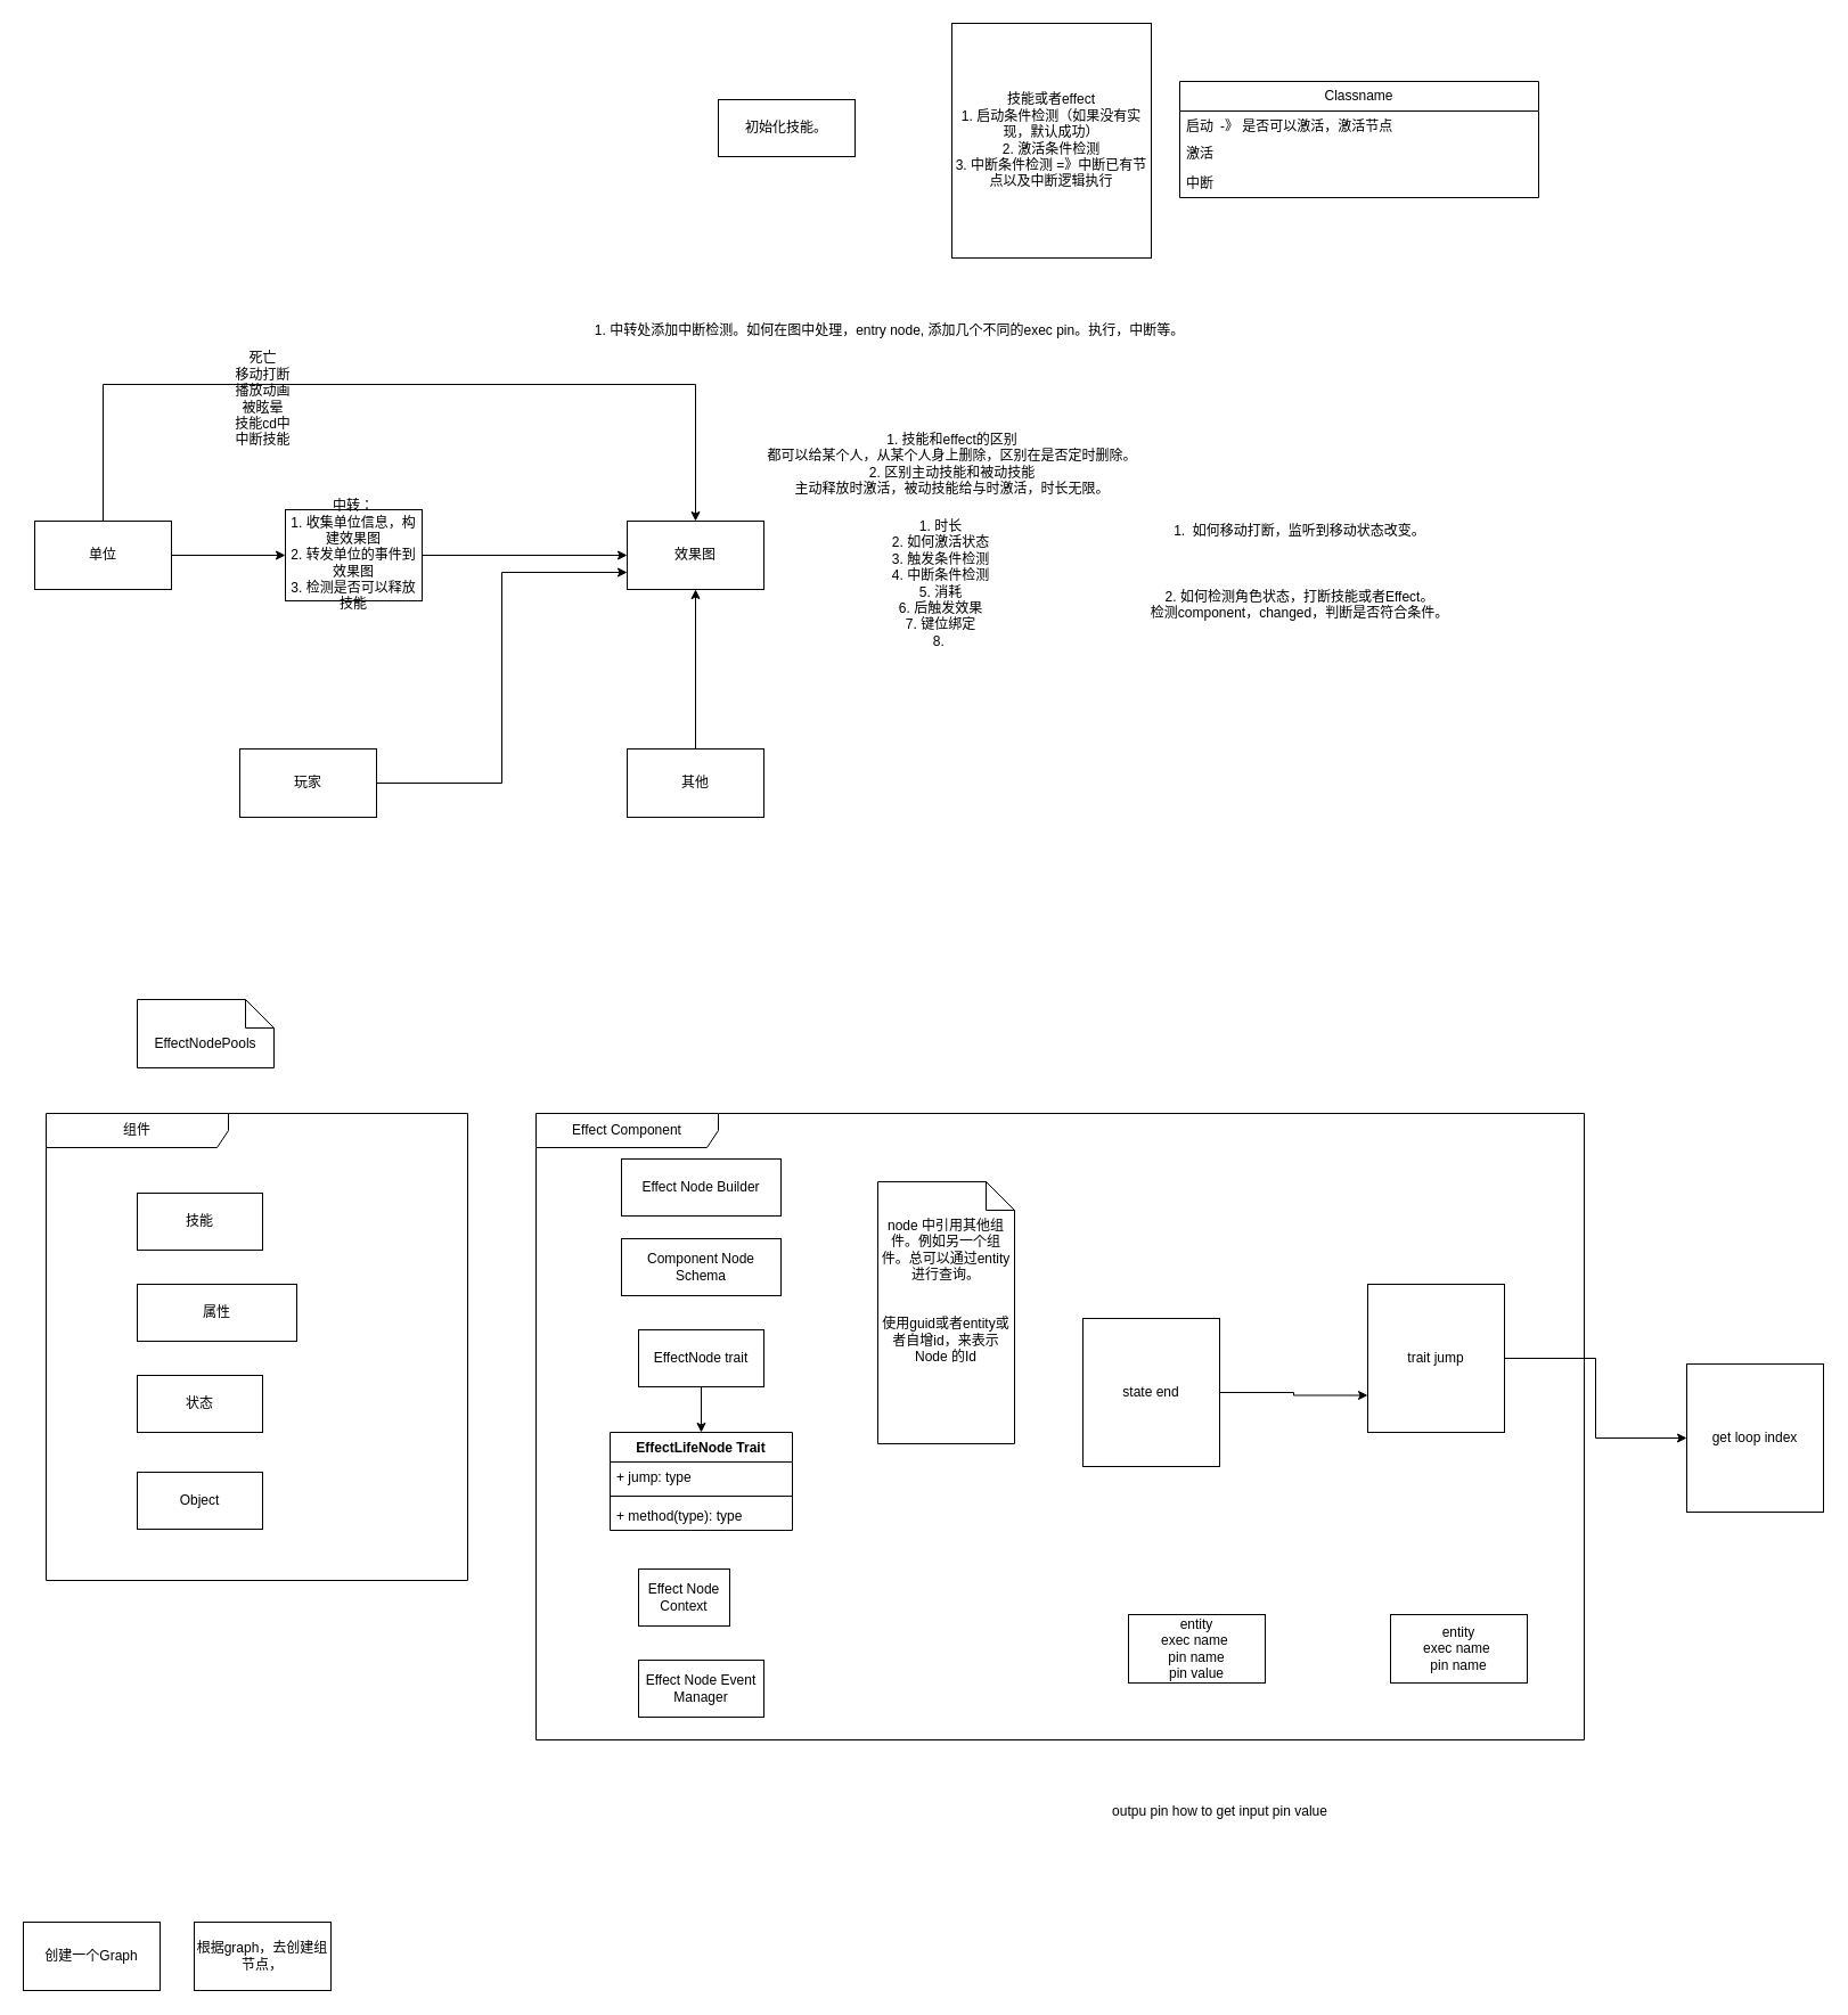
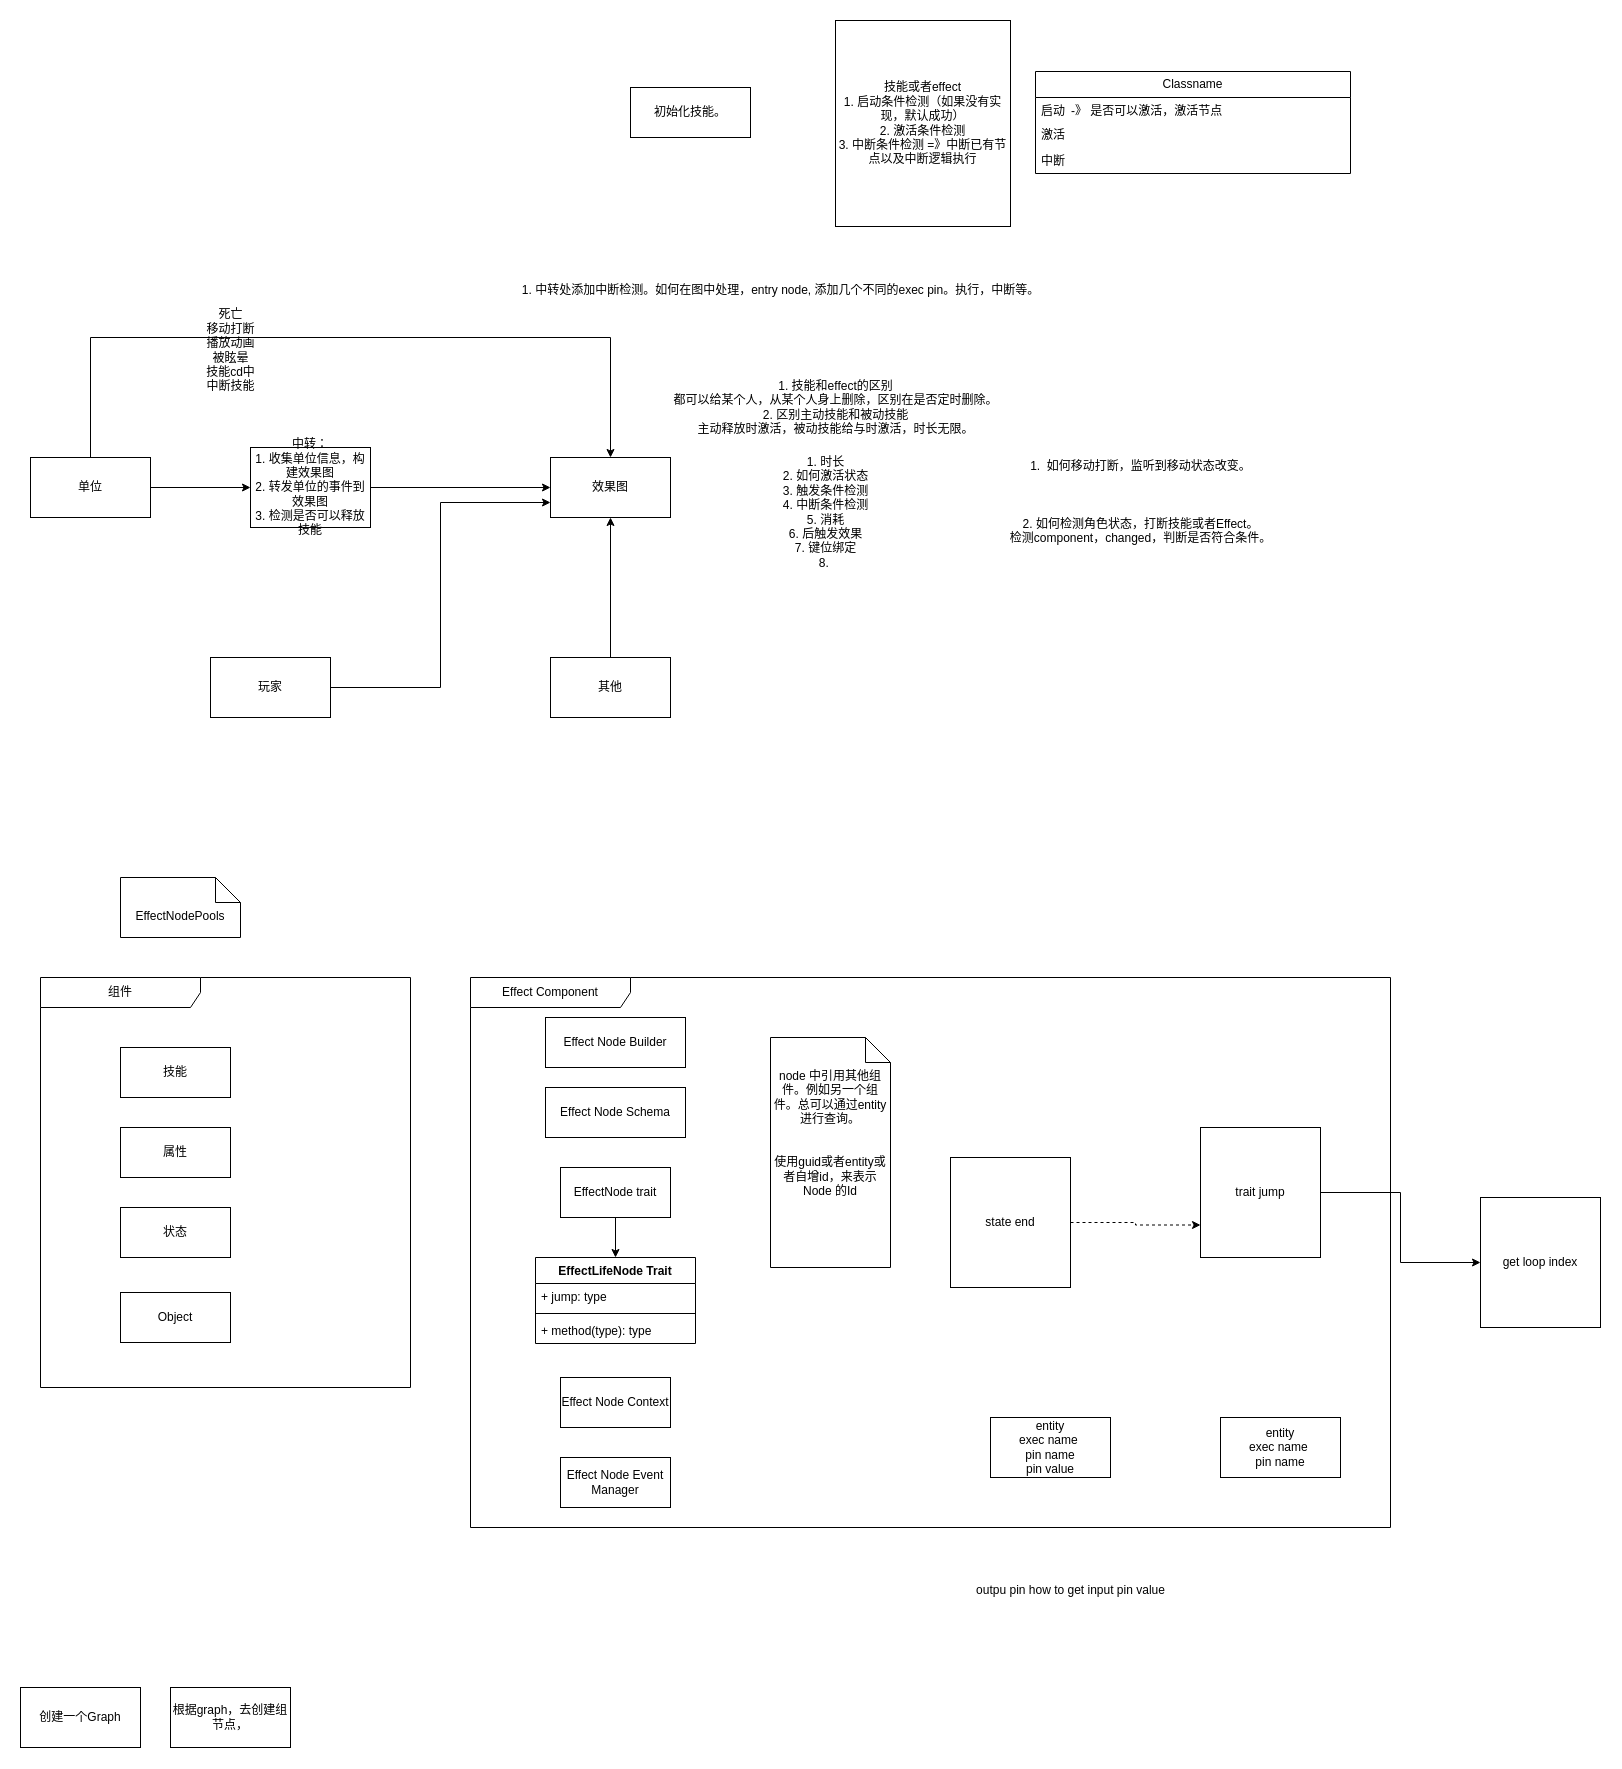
  <mxCell id="0" />
  <mxCell id="1" parent="0" />
  <mxCell id="2" value="组件" style="shape=umlFrame;whiteSpace=wrap;html=1;pointerEvents=0;recursiveResize=0;container=1;collapsible=0;width=160;" parent="1" vertex="1"><mxGeometry x="40" y="977" width="370" height="410" as="geometry" /></mxCell>
- <mxCell id="3" value="属性" style="html=1;whiteSpace=wrap;" parent="2" vertex="1"><mxGeometry x="80" y="150" width="140" height="50" as="geometry" /></mxCell>
+ <mxCell id="3" value="属性" style="html=1;whiteSpace=wrap;" parent="2" vertex="1"><mxGeometry x="80" y="150" width="110" height="50" as="geometry" /></mxCell>
  <mxCell id="4" value="技能" style="html=1;whiteSpace=wrap;" parent="2" vertex="1"><mxGeometry x="80" y="70" width="110" height="50" as="geometry" /></mxCell>
  <mxCell id="5" value="状态" style="html=1;whiteSpace=wrap;" parent="2" vertex="1"><mxGeometry x="80" y="230" width="110" height="50" as="geometry" /></mxCell>
  <mxCell id="6" value="Object" style="html=1;whiteSpace=wrap;" parent="2" vertex="1"><mxGeometry x="80" y="315" width="110" height="50" as="geometry" /></mxCell>
  <mxCell id="7" value="EffectNodePools" style="shape=note2;boundedLbl=1;whiteSpace=wrap;html=1;size=25;verticalAlign=top;align=center;" parent="1" vertex="1"><mxGeometry x="120" y="877" width="120" height="60" as="geometry" /></mxCell>
  <mxCell id="8" value="Effect Component" style="shape=umlFrame;whiteSpace=wrap;html=1;pointerEvents=0;recursiveResize=0;container=1;collapsible=0;width=160;" parent="1" vertex="1"><mxGeometry x="470" y="977" width="920" height="550" as="geometry" /></mxCell>
  <mxCell id="9" style="edgeStyle=orthogonalEdgeStyle;rounded=0;orthogonalLoop=1;jettySize=auto;html=1;" parent="8" source="14" target="10" edge="1"><mxGeometry relative="1" as="geometry"><mxPoint x="125" y="80" as="sourcePoint" /></mxGeometry></mxCell>
  <mxCell id="10" value="EffectLifeNode Trait" style="swimlane;fontStyle=1;align=center;verticalAlign=top;childLayout=stackLayout;horizontal=1;startSize=26;horizontalStack=0;resizeParent=1;resizeParentMax=0;resizeLast=0;collapsible=1;marginBottom=0;whiteSpace=wrap;html=1;" parent="8" vertex="1"><mxGeometry x="65" y="280" width="160" height="86" as="geometry" /></mxCell>
  <mxCell id="11" value="+ jump: type" style="text;strokeColor=none;fillColor=none;align=left;verticalAlign=top;spacingLeft=4;spacingRight=4;overflow=hidden;rotatable=0;points=[[0,0.5],[1,0.5]];portConstraint=eastwest;whiteSpace=wrap;html=1;" parent="10" vertex="1"><mxGeometry y="26" width="160" height="26" as="geometry" /></mxCell>
  <mxCell id="12" value="" style="line;strokeWidth=1;fillColor=none;align=left;verticalAlign=middle;spacingTop=-1;spacingLeft=3;spacingRight=3;rotatable=0;labelPosition=right;points=[];portConstraint=eastwest;strokeColor=inherit;" parent="10" vertex="1"><mxGeometry y="52" width="160" height="8" as="geometry" /></mxCell>
  <mxCell id="13" value="+ method(type): type" style="text;strokeColor=none;fillColor=none;align=left;verticalAlign=top;spacingLeft=4;spacingRight=4;overflow=hidden;rotatable=0;points=[[0,0.5],[1,0.5]];portConstraint=eastwest;whiteSpace=wrap;html=1;" parent="10" vertex="1"><mxGeometry y="60" width="160" height="26" as="geometry" /></mxCell>
  <mxCell id="14" value="EffectNode trait" style="html=1;whiteSpace=wrap;" parent="8" vertex="1"><mxGeometry x="90" y="190" width="110" height="50" as="geometry" /></mxCell>
  <mxCell id="15" value="Effect Node Builder" style="html=1;whiteSpace=wrap;" parent="8" vertex="1"><mxGeometry x="75" y="40" width="140" height="50" as="geometry" /></mxCell>
  <mxCell id="16" value="node 中引用其他组件。例如另一个组件。总可以通过entity进行查询。&lt;br&gt;&lt;br&gt;&lt;br&gt;使用guid或者entity或者自增id，来表示Node 的Id" style="shape=note2;boundedLbl=1;whiteSpace=wrap;html=1;size=25;verticalAlign=top;align=center;" parent="8" vertex="1"><mxGeometry x="300" y="60" width="120" height="230" as="geometry" /></mxCell>
- <mxCell id="17" value="Component Node Schema" style="html=1;whiteSpace=wrap;" parent="8" vertex="1"><mxGeometry x="75" y="110" width="140" height="50" as="geometry" /></mxCell>
- <mxCell id="18" value="Effect Node Context" style="html=1;whiteSpace=wrap;" parent="8" vertex="1"><mxGeometry x="90" y="400" width="80" height="50" as="geometry" /></mxCell>
+ <mxCell id="17" value="Effect Node Schema" style="html=1;whiteSpace=wrap;" parent="8" vertex="1"><mxGeometry x="75" y="110" width="140" height="50" as="geometry" /></mxCell>
+ <mxCell id="18" value="Effect Node Context" style="html=1;whiteSpace=wrap;" parent="8" vertex="1"><mxGeometry x="90" y="400" width="110" height="50" as="geometry" /></mxCell>
  <mxCell id="19" value="Effect Node Event Manager" style="html=1;whiteSpace=wrap;" parent="8" vertex="1"><mxGeometry x="90" y="480" width="110" height="50" as="geometry" /></mxCell>
- <mxCell id="20" style="edgeStyle=orthogonalEdgeStyle;rounded=0;orthogonalLoop=1;jettySize=auto;html=1;entryX=0;entryY=0.75;entryDx=0;entryDy=0;" parent="8" source="21" target="22" edge="1"><mxGeometry relative="1" as="geometry" /></mxCell>
+ <mxCell id="20" style="edgeStyle=orthogonalEdgeStyle;rounded=0;orthogonalLoop=1;jettySize=auto;html=1;entryX=0;entryY=0.75;entryDx=0;entryDy=0;dashed=1;" parent="8" source="21" target="22" edge="1"><mxGeometry relative="1" as="geometry" /></mxCell>
  <mxCell id="21" value="state end" style="rounded=0;whiteSpace=wrap;html=1;" parent="8" vertex="1"><mxGeometry x="480" y="180" width="120" height="130" as="geometry" /></mxCell>
  <mxCell id="22" value="trait jump" style="rounded=0;whiteSpace=wrap;html=1;" parent="8" vertex="1"><mxGeometry x="730" y="150" width="120" height="130" as="geometry" /></mxCell>
  <mxCell id="23" value="entity&lt;br&gt;exec name&amp;nbsp;&lt;br&gt;pin name&lt;br&gt;pin value" style="rounded=0;whiteSpace=wrap;html=1;" parent="8" vertex="1"><mxGeometry x="520" y="440" width="120" height="60" as="geometry" /></mxCell>
  <mxCell id="24" value="entity&lt;br style=&quot;border-color: var(--border-color);&quot;&gt;exec name&amp;nbsp;&lt;br style=&quot;border-color: var(--border-color);&quot;&gt;pin name" style="rounded=0;whiteSpace=wrap;html=1;" parent="8" vertex="1"><mxGeometry x="750" y="440" width="120" height="60" as="geometry" /></mxCell>
  <mxCell id="25" value="get loop index" style="rounded=0;whiteSpace=wrap;html=1;" parent="1" vertex="1"><mxGeometry x="1480" y="1197" width="120" height="130" as="geometry" /></mxCell>
  <mxCell id="26" style="edgeStyle=orthogonalEdgeStyle;rounded=0;orthogonalLoop=1;jettySize=auto;html=1;" parent="1" source="22" target="25" edge="1"><mxGeometry relative="1" as="geometry" /></mxCell>
  <mxCell id="27" value="outpu pin how to get input pin value" style="text;html=1;align=center;verticalAlign=middle;resizable=0;points=[];autosize=1;strokeColor=none;fillColor=none;" parent="1" vertex="1"><mxGeometry x="965" y="1575" width="210" height="30" as="geometry" /></mxCell>
  <mxCell id="28" value="创建一个Graph" style="rounded=0;whiteSpace=wrap;html=1;" parent="1" vertex="1"><mxGeometry x="20" y="1687" width="120" height="60" as="geometry" /></mxCell>
  <mxCell id="29" value="根据graph，去创建组节点，" style="rounded=0;whiteSpace=wrap;html=1;" parent="1" vertex="1"><mxGeometry x="170" y="1687" width="120" height="60" as="geometry" /></mxCell>
  <mxCell id="30" style="edgeStyle=orthogonalEdgeStyle;rounded=0;orthogonalLoop=1;jettySize=auto;html=1;entryX=0.5;entryY=0;entryDx=0;entryDy=0;" edge="1" parent="1" source="31" target="34"><mxGeometry relative="1" as="geometry"><Array as="points"><mxPoint x="90" y="337" /><mxPoint x="610" y="337" /></Array></mxGeometry></mxCell>
  <mxCell id="31" value="单位" style="rounded=0;whiteSpace=wrap;html=1;" vertex="1" parent="1"><mxGeometry x="30" y="457" width="120" height="60" as="geometry" /></mxCell>
  <mxCell id="32" style="edgeStyle=orthogonalEdgeStyle;rounded=0;orthogonalLoop=1;jettySize=auto;html=1;" edge="1" parent="1" source="33" target="34"><mxGeometry relative="1" as="geometry" /></mxCell>
  <mxCell id="33" value="中转：&lt;br&gt;1. 收集单位信息，构建效果图&lt;br&gt;2. 转发单位的事件到效果图&lt;br&gt;3. 检测是否可以释放技能" style="rounded=0;whiteSpace=wrap;html=1;" vertex="1" parent="1"><mxGeometry x="250" y="447" width="120" height="80" as="geometry" /></mxCell>
  <mxCell id="34" value="效果图" style="rounded=0;whiteSpace=wrap;html=1;" vertex="1" parent="1"><mxGeometry x="550" y="457" width="120" height="60" as="geometry" /></mxCell>
  <mxCell id="35" value="" style="endArrow=classic;html=1;rounded=0;" edge="1" parent="1" source="31" target="33"><mxGeometry width="50" height="50" relative="1" as="geometry"><mxPoint x="220" y="477" as="sourcePoint" /><mxPoint x="270" y="427" as="targetPoint" /></mxGeometry></mxCell>
  <mxCell id="36" style="edgeStyle=orthogonalEdgeStyle;rounded=0;orthogonalLoop=1;jettySize=auto;html=1;entryX=0;entryY=0.75;entryDx=0;entryDy=0;" edge="1" parent="1" source="37" target="34"><mxGeometry relative="1" as="geometry" /></mxCell>
  <mxCell id="37" value="玩家" style="rounded=0;whiteSpace=wrap;html=1;" vertex="1" parent="1"><mxGeometry x="210" y="657" width="120" height="60" as="geometry" /></mxCell>
  <mxCell id="38" style="edgeStyle=orthogonalEdgeStyle;rounded=0;orthogonalLoop=1;jettySize=auto;html=1;" edge="1" parent="1" source="39" target="34"><mxGeometry relative="1" as="geometry" /></mxCell>
  <mxCell id="39" value="其他" style="rounded=0;whiteSpace=wrap;html=1;" vertex="1" parent="1"><mxGeometry x="550" y="657" width="120" height="60" as="geometry" /></mxCell>
  <mxCell id="40" value="死亡&lt;br&gt;移动打断&lt;br&gt;播放动画&lt;br&gt;被眩晕&lt;br&gt;技能cd中&lt;br&gt;中断技能" style="text;html=1;align=center;verticalAlign=middle;resizable=0;points=[];autosize=1;strokeColor=none;fillColor=none;" vertex="1" parent="1"><mxGeometry x="195" y="300" width="70" height="100" as="geometry" /></mxCell>
  <mxCell id="41" value="1. 中转处添加中断检测。如何在图中处理，entry node, 添加几个不同的exec pin。执行，中断等。" style="text;html=1;align=center;verticalAlign=middle;resizable=0;points=[];autosize=1;strokeColor=none;fillColor=none;" vertex="1" parent="1"><mxGeometry x="510" y="275" width="540" height="30" as="geometry" /></mxCell>
  <mxCell id="42" value="1. 技能和effect的区别&lt;br&gt;都可以给某个人，从某个人身上删除，区别在是否定时删除。&lt;br&gt;2. 区别主动技能和被动技能&lt;br&gt;主动释放时激活，被动技能给与时激活，时长无限。" style="text;html=1;align=center;verticalAlign=middle;resizable=0;points=[];autosize=1;strokeColor=none;fillColor=none;" vertex="1" parent="1"><mxGeometry x="660" y="372" width="350" height="70" as="geometry" /></mxCell>
  <mxCell id="43" value="1. 时长&lt;br&gt;2. 如何激活状态&lt;br&gt;3. 触发条件检测&lt;br&gt;4. 中断条件检测&lt;br&gt;5. 消耗&lt;br&gt;6. 后触发效果&lt;br&gt;7. 键位绑定&lt;br&gt;8.&amp;nbsp;" style="text;html=1;align=center;verticalAlign=middle;resizable=0;points=[];autosize=1;strokeColor=none;fillColor=none;" vertex="1" parent="1"><mxGeometry x="770" y="447" width="110" height="130" as="geometry" /></mxCell>
  <mxCell id="44" value="Classname" style="swimlane;fontStyle=0;childLayout=stackLayout;horizontal=1;startSize=26;fillColor=none;horizontalStack=0;resizeParent=1;resizeParentMax=0;resizeLast=0;collapsible=1;marginBottom=0;whiteSpace=wrap;html=1;" vertex="1" parent="1"><mxGeometry x="1035" y="71" width="315" height="102" as="geometry" /></mxCell>
  <mxCell id="45" value="启动&lt;span style=&quot;white-space: pre;&quot;&gt;&#09;&lt;/span&gt;&amp;nbsp;-》 是否可以激活，激活节点" style="text;strokeColor=none;fillColor=none;align=left;verticalAlign=top;spacingLeft=4;spacingRight=4;overflow=hidden;rotatable=0;points=[[0,0.5],[1,0.5]];portConstraint=eastwest;whiteSpace=wrap;html=1;" vertex="1" parent="44"><mxGeometry y="26" width="315" height="24" as="geometry" /></mxCell>
  <mxCell id="46" value="激活" style="text;strokeColor=none;fillColor=none;align=left;verticalAlign=top;spacingLeft=4;spacingRight=4;overflow=hidden;rotatable=0;points=[[0,0.5],[1,0.5]];portConstraint=eastwest;whiteSpace=wrap;html=1;" vertex="1" parent="44"><mxGeometry y="50" width="315" height="26" as="geometry" /></mxCell>
  <mxCell id="47" value="中断" style="text;strokeColor=none;fillColor=none;align=left;verticalAlign=top;spacingLeft=4;spacingRight=4;overflow=hidden;rotatable=0;points=[[0,0.5],[1,0.5]];portConstraint=eastwest;whiteSpace=wrap;html=1;" vertex="1" parent="44"><mxGeometry y="76" width="315" height="26" as="geometry" /></mxCell>
  <mxCell id="48" value="技能或者effect&lt;br&gt;1. 启动条件检测（如果没有实现，默认成功）&lt;br&gt;2. 激活条件检测&lt;br&gt;3. 中断条件检测 =》中断已有节点以及中断逻辑执行" style="html=1;whiteSpace=wrap;" vertex="1" parent="1"><mxGeometry x="835" y="20" width="175" height="206" as="geometry" /></mxCell>
  <mxCell id="49" value="初始化技能。" style="html=1;whiteSpace=wrap;" vertex="1" parent="1"><mxGeometry x="630" y="87" width="120" height="50" as="geometry" /></mxCell>
  <mxCell id="50" value="1.&amp;nbsp; 如何移动打断，监听到移动状态改变。&lt;br&gt;&lt;br&gt;&lt;br&gt;&lt;br&gt;2. 如何检测角色状态，打断技能或者Effect。&lt;br&gt;检测component，changed，判断是否符合条件。" style="text;html=1;align=center;verticalAlign=middle;resizable=0;points=[];autosize=1;strokeColor=none;fillColor=none;" vertex="1" parent="1"><mxGeometry x="1000" y="452" width="280" height="100" as="geometry" /></mxCell>
